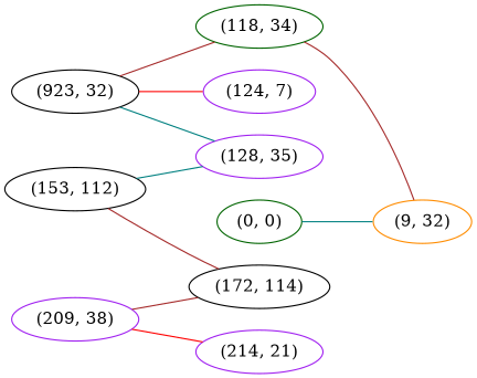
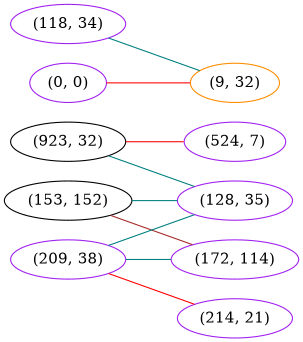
  graph {
    rankdir=LR
    node [color=purple]
    edge [color=brown weight=1]
    n1 [color=black label="(923, 32)"]
-   "(118, 34)" [color=darkgreen]
-   "(124, 7)"
+   "(118, 34)"
+   "(124, 7)" [label="(524, 7)"]
    "(128, 35)"
    n5 [color=darkorange label="(9, 32)"]
-   "(153, 112)" [color=black]
-   "(172, 114)" [color=black]
+   "(153, 112)" [color=black label="(153, 152)"]
+   "(172, 114)"
    "(209, 38)"
    "(214, 21)"
-   "(0, 0)" [color=darkgreen]
-   n1 -- "(118, 34)"
+   "(0, 0)"
    n1 -- "(124, 7)" [color=red]
    n1 -- "(128, 35)" [color=teal]
-   "(118, 34)" -- n5
+   "(118, 34)" -- n5 [color=teal]
    "(153, 112)" -- "(128, 35)" [color=teal]
    "(153, 112)" -- "(172, 114)"
-   "(209, 38)" -- "(172, 114)"
+   "(209, 38)" -- "(128, 35)" [color=teal]
+   "(209, 38)" -- "(172, 114)" [color=teal]
    "(209, 38)" -- "(214, 21)" [color=red]
-   "(0, 0)" -- n5 [color=teal weight=4]
+   "(0, 0)" -- n5 [color=red weight=4]
  }
